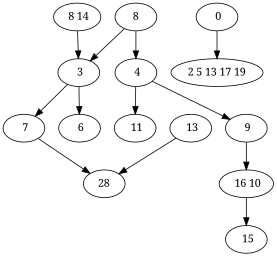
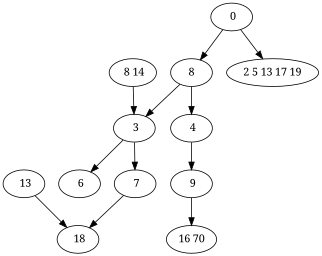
  digraph {
    fontname="Noto Serif"
    node [fontname="Noto Serif"]
    edge [fontname="Noto Serif"]
    n1 [label=8]
    " 0"
    n3 [label="2 5 13 17 19"]
    " 3"
    " 4"
    " 6"
    " 7"
    " 9"
-   " 11"
-   " 18" [label=28]
+   " 18"
    " 8 14"
-   " 16 10"
-   " 15"
+   " 16 10" [label="16 70"]
    " 13"
    n1 -> " 3"
    n1 -> " 4"
+   " 0" -> n1
    " 0" -> n3
    " 3" -> " 6"
    " 3" -> " 7"
    " 4" -> " 9"
-   " 4" -> " 11"
    " 7" -> " 18"
    " 9" -> " 16 10"
    " 8 14" -> " 3"
-   " 16 10" -> " 15"
    " 13" -> " 18"
  }
